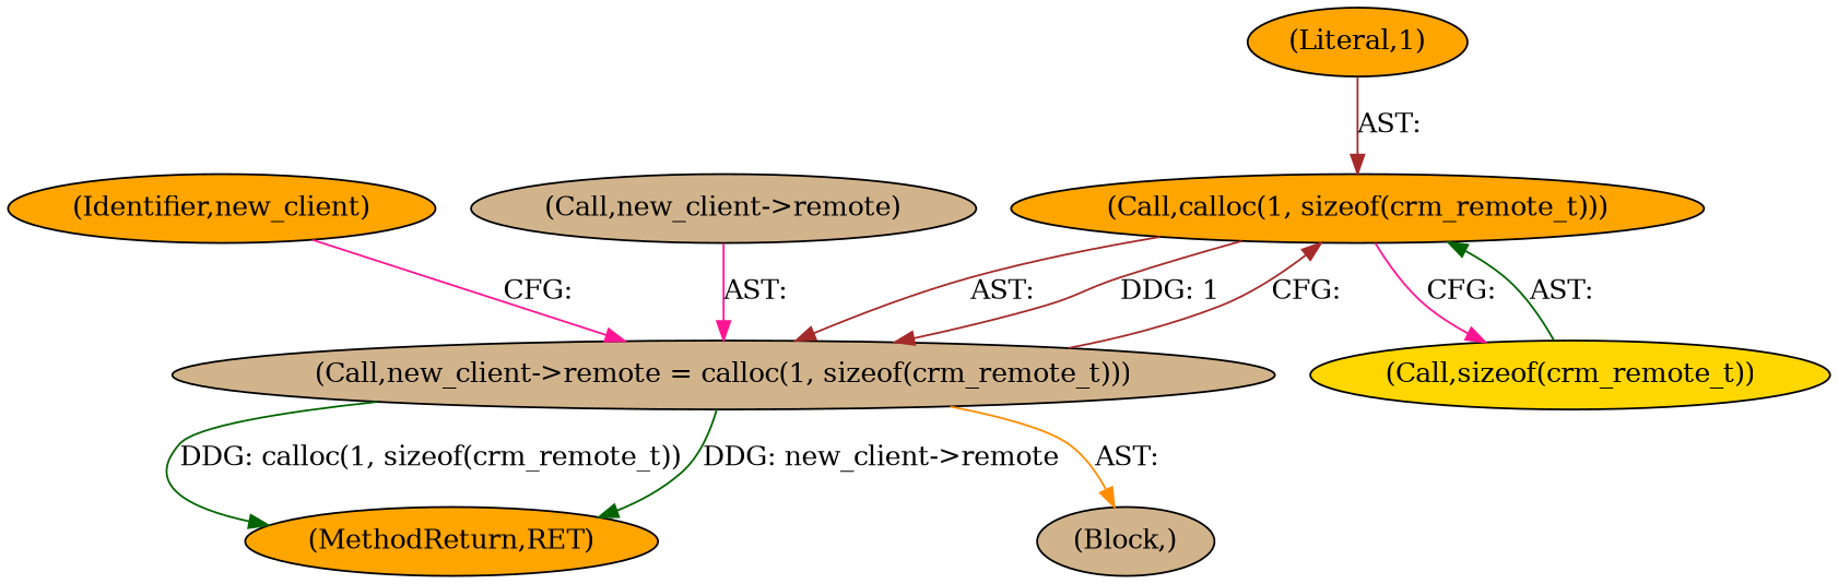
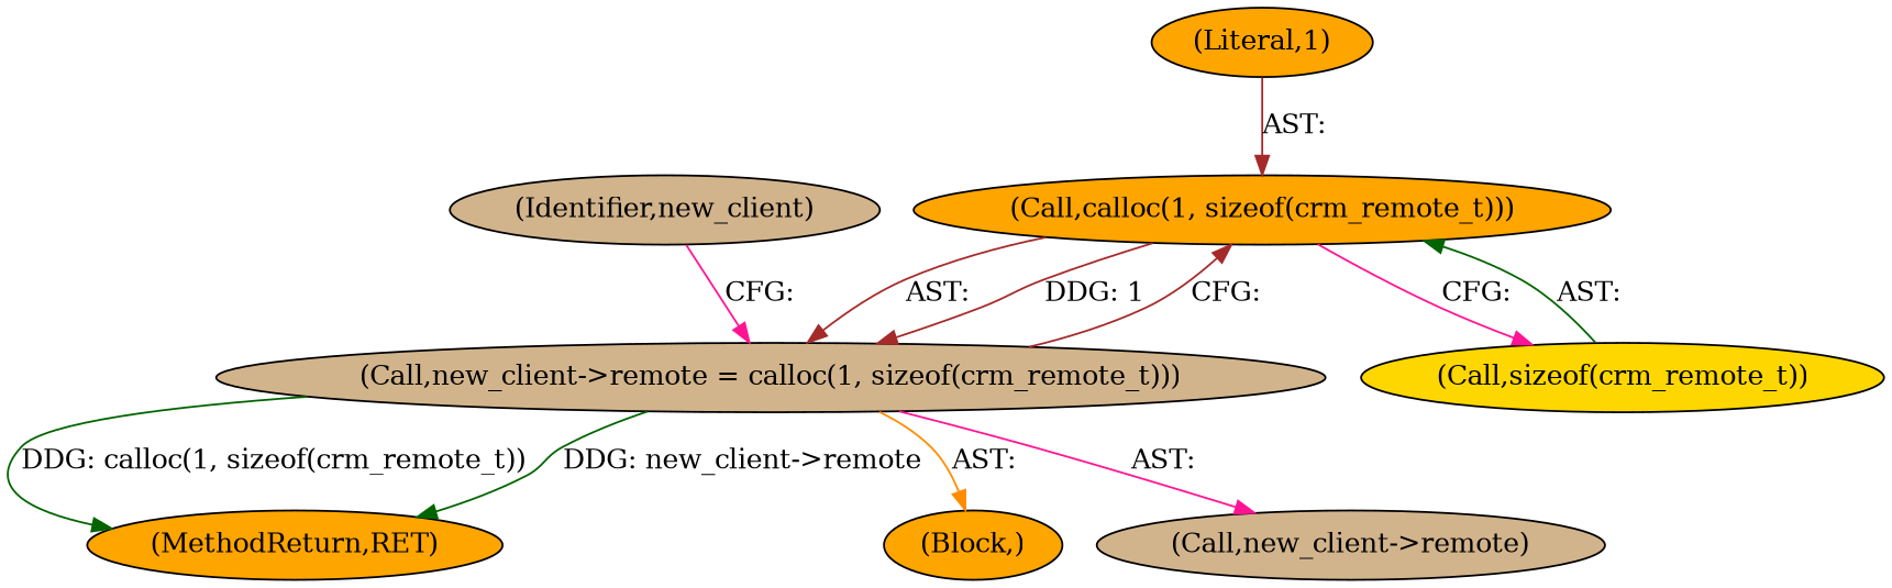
  digraph {
    node [fillcolor=orange style=filled]
    edge [color=brown]
    n1 [label="(Call,calloc(1, sizeof(crm_remote_t)))"]
    n2 [fillcolor=tan label="(Call,new_client->remote = calloc(1, sizeof(crm_remote_t)))"]
    n3 [fillcolor=gold label="(Call,sizeof(crm_remote_t))"]
    n4 [label="(MethodReturn,RET)"]
-   n5 [fillcolor=tan label="(Block,)"]
-   n6 [label="(Identifier,new_client)"]
+   n5 [label="(Block,)"]
+   n6 [fillcolor=tan label="(Identifier,new_client)"]
    n7 [label="(Literal,1)"]
    n8 [fillcolor=tan label="(Call,new_client->remote)"]
    n1 -> n2 [label="AST: "]
    n1 -> n2 [label="DDG: 1"]
    n1 -> n3 [color=deeppink label="CFG: "]
    n2 -> n1 [label="CFG: "]
    n2 -> n4 [color=darkgreen label="DDG: calloc(1, sizeof(crm_remote_t))"]
    n2 -> n4 [color=darkgreen label="DDG: new_client->remote"]
    n2 -> n5 [color=darkorange label="AST: "]
    n3 -> n1 [color=darkgreen label="AST: "]
    n6 -> n2 [color=deeppink label="CFG: "]
    n7 -> n1 [label="AST: "]
-   n8 -> n2 [color=deeppink label="AST: "]
+   n2 -> n8 [color=deeppink label="AST: "]
  }
